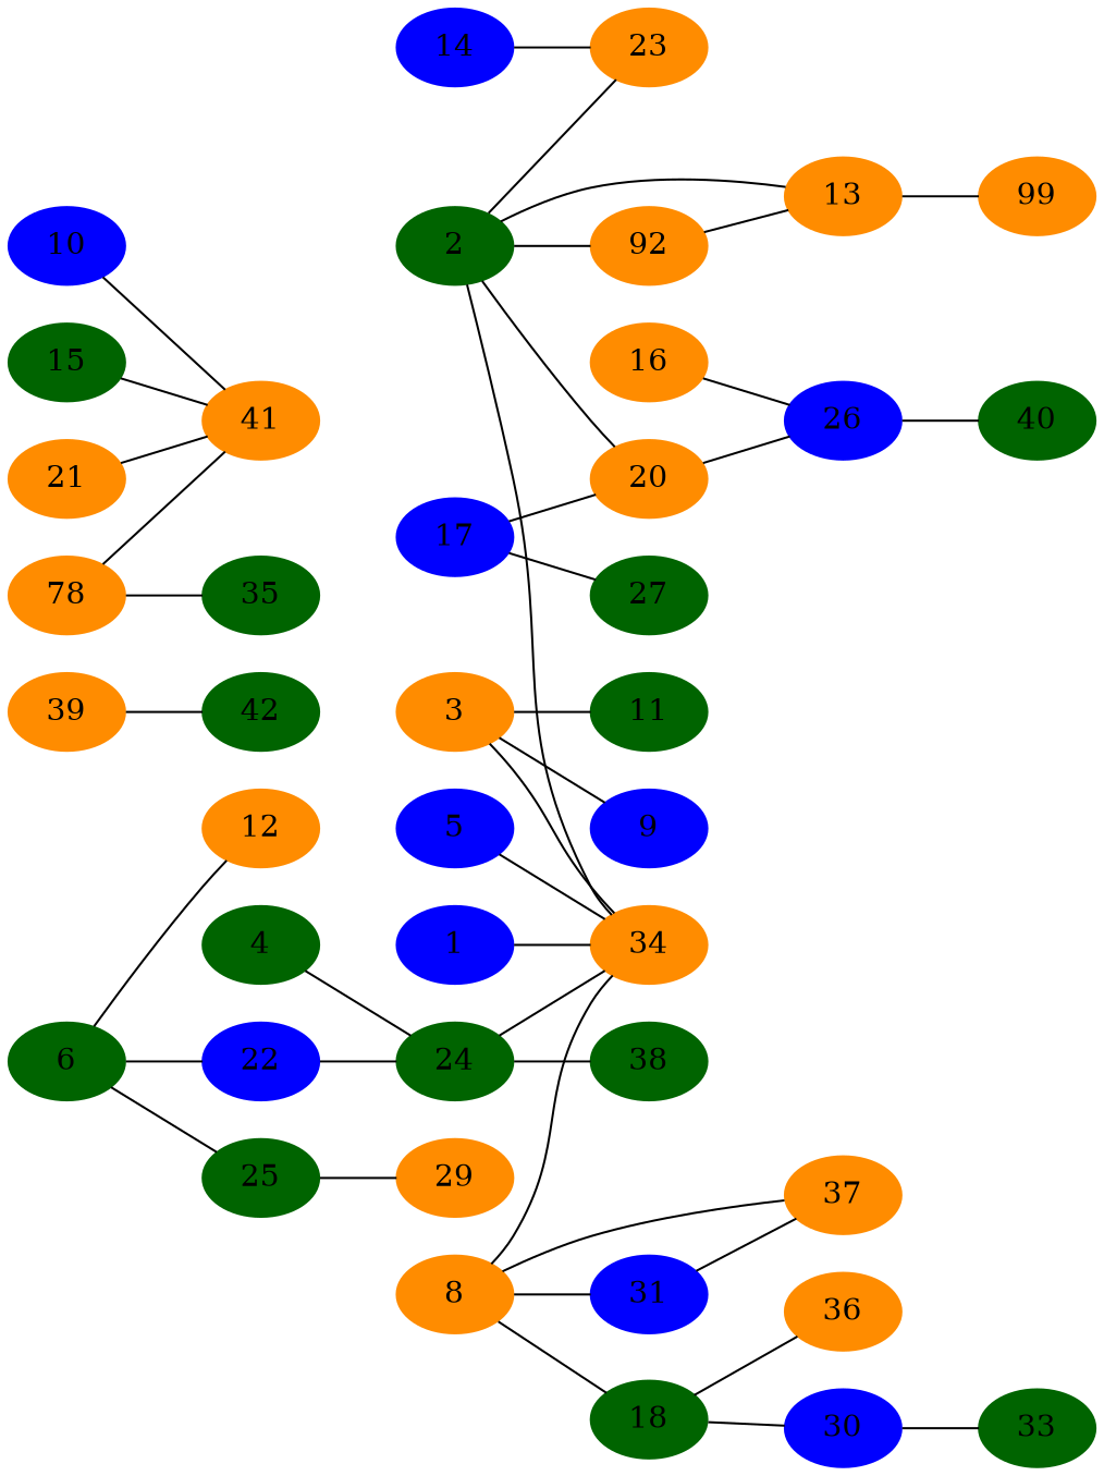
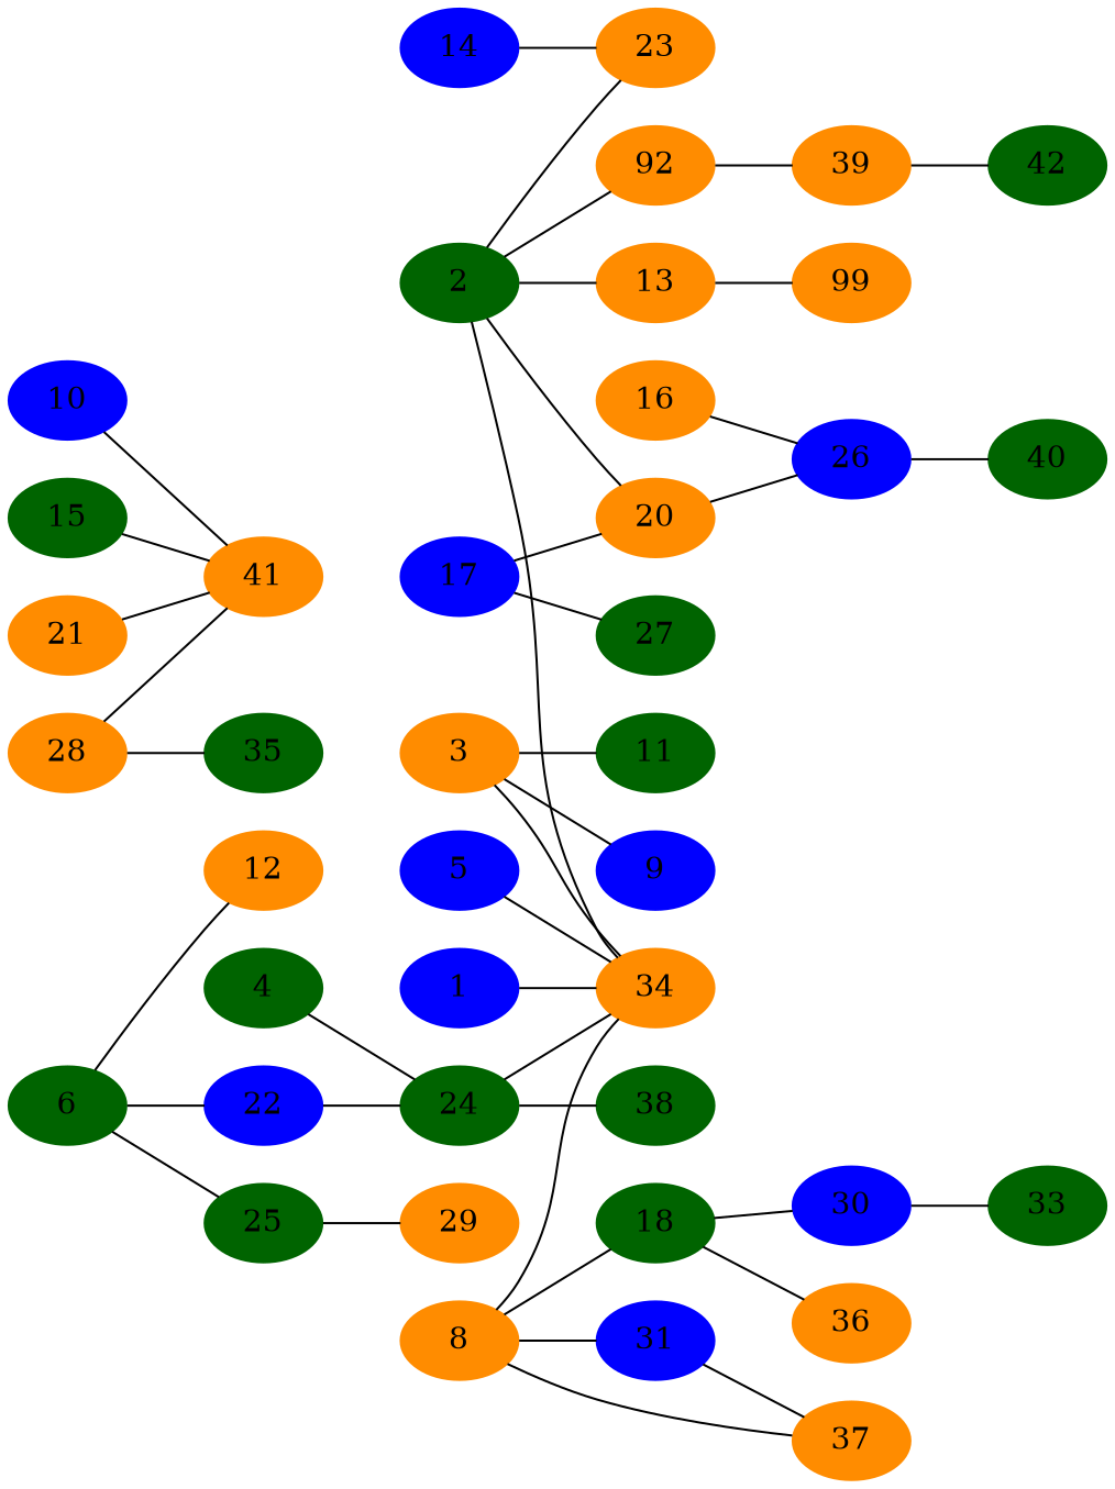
  graph {
    rankdir=LR
    node [color=darkorange style=filled]
    edge [weight=1.0]
    1 [color=blue]
    34
    2 [color=darkgreen]
    13
    20
    23
    n7 [label=92]
    n8 [label=99]
    26 [color=blue]
    39
    3
    9 [color=blue]
    11 [color=darkgreen]
    4 [color=darkgreen]
    24 [color=darkgreen]
    38 [color=darkgreen]
    5 [color=blue]
    6 [color=darkgreen]
    12
    22 [color=blue]
    25 [color=darkgreen]
    29
    17 [color=blue]
    27 [color=darkgreen]
    8
    18 [color=darkgreen]
    31 [color=blue]
    37
    30 [color=blue]
    36
    10 [color=blue]
    41
    14 [color=blue]
    15 [color=darkgreen]
    16
    40 [color=darkgreen]
    33 [color=darkgreen]
    21
-   28 [label=78]
+   28
    35 [color=darkgreen]
    42 [color=darkgreen]
    1 -- 34
    2 -- 34
    2 -- 13
    2 -- 20
    2 -- 23
    2 -- n7
    13 -- n8
    20 -- 26
-   n7 -- 13
+   n7 -- 39
    26 -- 40
    39 -- 42
    3 -- 34
    3 -- 9
    3 -- 11
    4 -- 24
    24 -- 34
    24 -- 38
    5 -- 34
    6 -- 12
    6 -- 22
    6 -- 25
    22 -- 24
    25 -- 29
    17 -- 20
    17 -- 27
    8 -- 34
    8 -- 18
    8 -- 31
    8 -- 37
    18 -- 30 [weight=2.0]
    18 -- 36
    31 -- 37
    30 -- 33
    10 -- 41
    14 -- 23
    15 -- 41
    16 -- 26
    21 -- 41
    28 -- 41
    28 -- 35
  }
